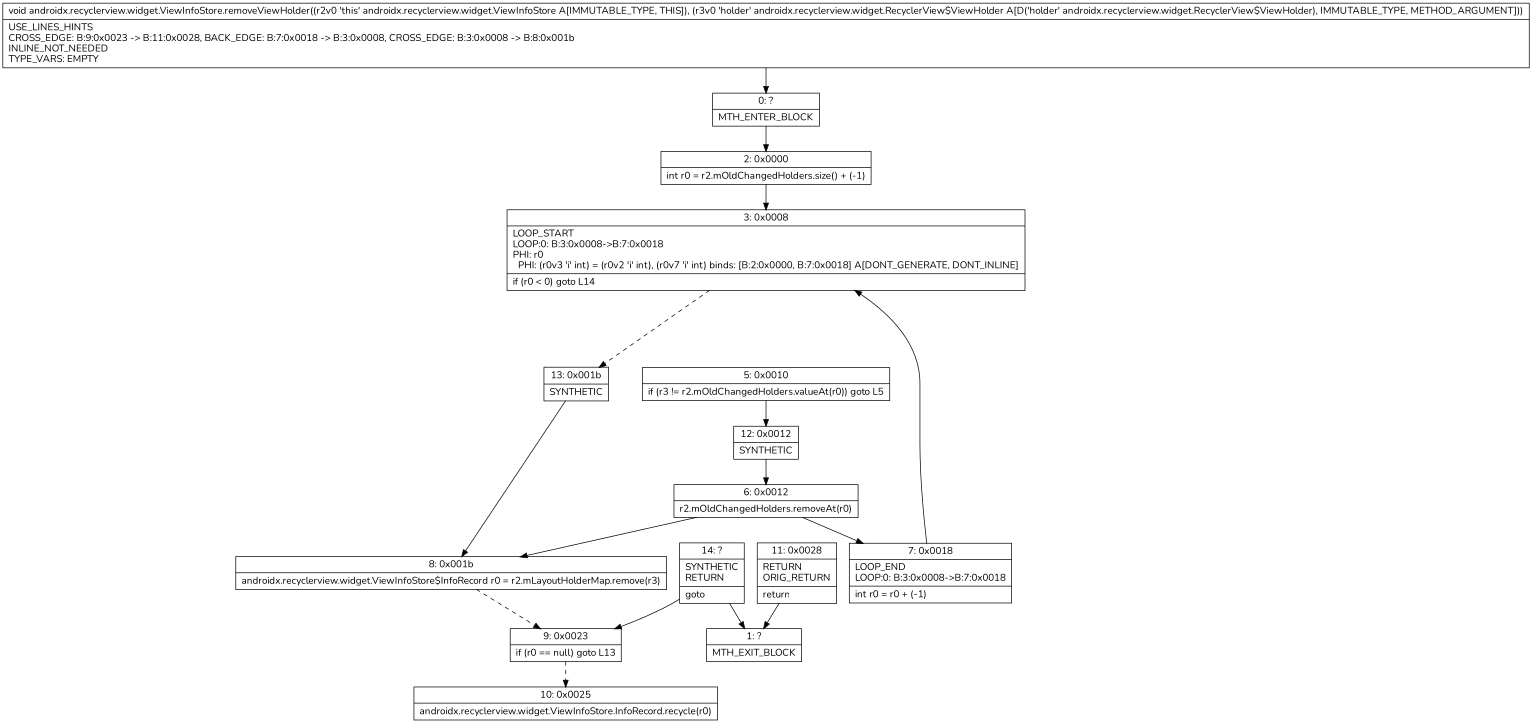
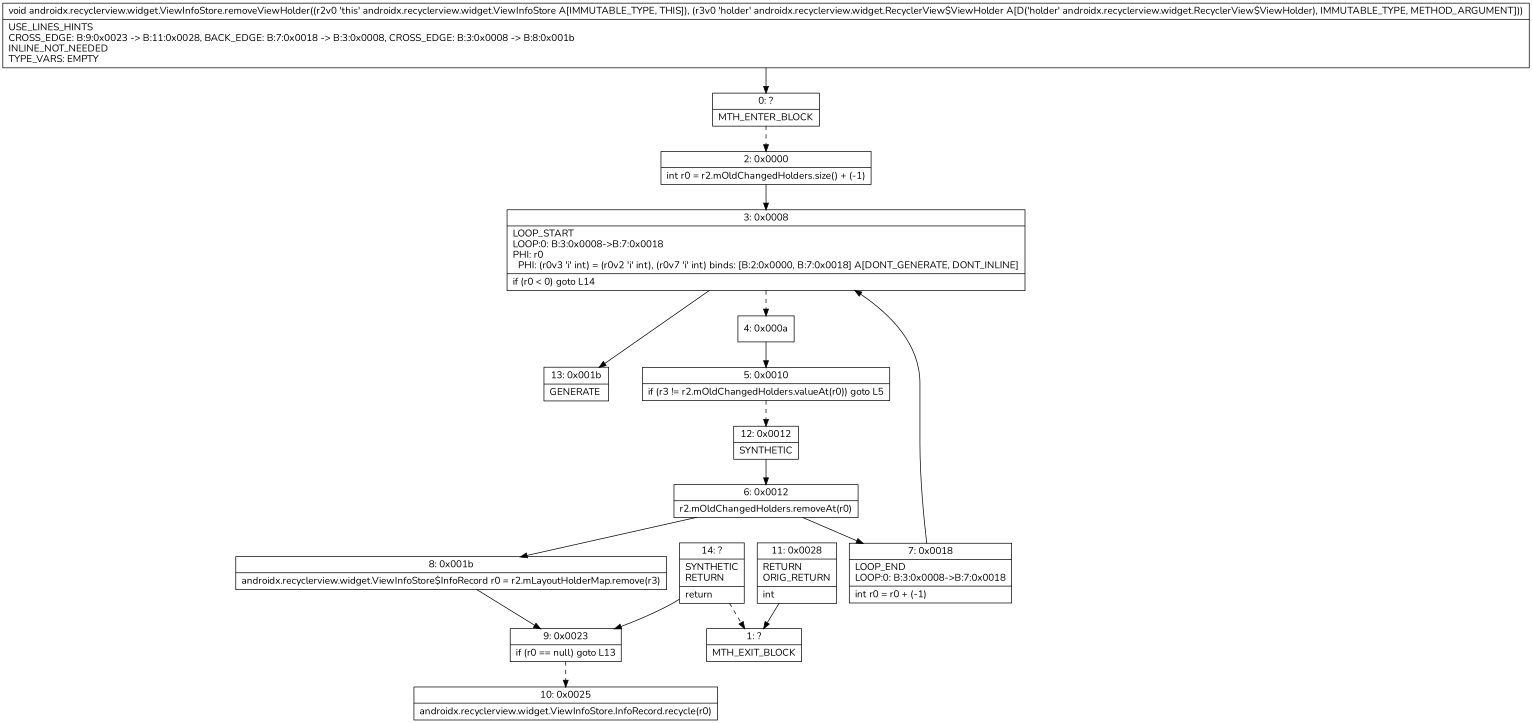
  digraph {
    fontname=Nunito
    node [fontname=Nunito shape=record]
    edge [fontname=Nunito]
    n1 [label="{0\:\ ?|MTH_ENTER_BLOCK\l}"]
    n2 [label="{2\:\ 0x0000|int r0 = r2.mOldChangedHolders.size() + (\-1)\l}"]
    n3 [label="{3\:\ 0x0008|LOOP_START\lLOOP:0: B:3:0x0008\-\>B:7:0x0018\lPHI: r0 \l  PHI: (r0v3 'i' int) = (r0v2 'i' int), (r0v7 'i' int) binds: [B:2:0x0000, B:7:0x0018] A[DONT_GENERATE, DONT_INLINE]\l|if (r0 \< 0) goto L14\l}"]
-   n5 [label="{13\:\ 0x001b|SYNTHETIC\l}"]
+   n4 [label="{4\:\ 0x000a}"]
+   n5 [label="{13\:\ 0x001b|GENERATE\l}"]
    n6 [label="{5\:\ 0x0010|if (r3 != r2.mOldChangedHolders.valueAt(r0)) goto L5\l}"]
    n7 [label="{8\:\ 0x001b|androidx.recyclerview.widget.ViewInfoStore$InfoRecord r0 = r2.mLayoutHolderMap.remove(r3)\l}"]
    n8 [label="{12\:\ 0x0012|SYNTHETIC\l}"]
    n9 [label="{7\:\ 0x0018|LOOP_END\lLOOP:0: B:3:0x0008\-\>B:7:0x0018\l|int r0 = r0 + (\-1)\l}"]
    n10 [label="{6\:\ 0x0012|r2.mOldChangedHolders.removeAt(r0)\l}"]
    n11 [label="{9\:\ 0x0023|if (r0 == null) goto L13\l}"]
    n12 [label="{10\:\ 0x0025|androidx.recyclerview.widget.ViewInfoStore.InfoRecord.recycle(r0)\l}"]
-   n13 [label="{14\:\ ?|SYNTHETIC\lRETURN\l|goto\l}"]
+   n13 [label="{14\:\ ?|SYNTHETIC\lRETURN\l|return\l}"]
    n14 [label="{1\:\ ?|MTH_EXIT_BLOCK\l}"]
-   n15 [label="{11\:\ 0x0028|RETURN\lORIG_RETURN\l|return\l}"]
+   n15 [label="{11\:\ 0x0028|RETURN\lORIG_RETURN\l|int\l}"]
    n16 [label="{void androidx.recyclerview.widget.ViewInfoStore.removeViewHolder((r2v0 'this' androidx.recyclerview.widget.ViewInfoStore A[IMMUTABLE_TYPE, THIS]), (r3v0 'holder' androidx.recyclerview.widget.RecyclerView$ViewHolder A[D('holder' androidx.recyclerview.widget.RecyclerView$ViewHolder), IMMUTABLE_TYPE, METHOD_ARGUMENT]))  | USE_LINES_HINTS\lCROSS_EDGE: B:9:0x0023 \-\> B:11:0x0028, BACK_EDGE: B:7:0x0018 \-\> B:3:0x0008, CROSS_EDGE: B:3:0x0008 \-\> B:8:0x001b\lINLINE_NOT_NEEDED\lTYPE_VARS: EMPTY\l}"]
-   n1 -> n2
+   n1 -> n2 [style=dashed]
    n2 -> n3
-   n3 -> n5 [style=dashed]
-   n5 -> n7
-   n6 -> n8 [style=solid]
-   n7 -> n11 [style=dashed]
+   n3 -> n4 [style=dashed]
+   n3 -> n5
+   n4 -> n6
+   n6 -> n8 [style=dashed]
+   n7 -> n11
    n8 -> n10
    n9 -> n3
    n10 -> n7
    n10 -> n9
    n11 -> n12 [style=dashed]
    n13 -> n11
-   n13 -> n14
+   n13 -> n14 [style=dashed]
    n15 -> n14
    n16 -> n1
  }
